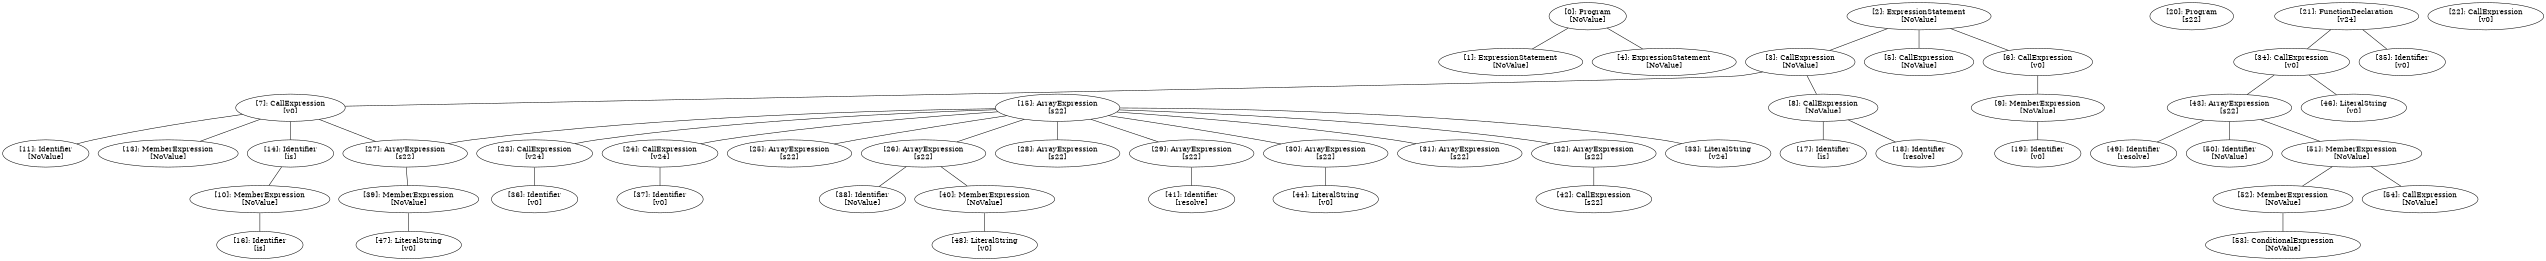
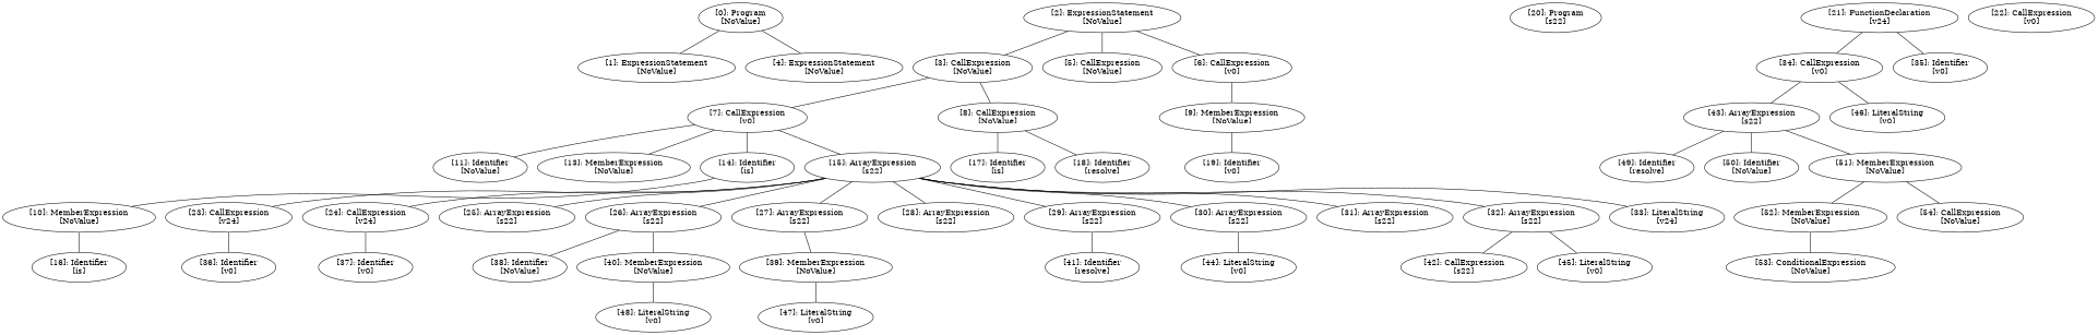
  graph {
    n1 [label="[0]: Program\n[NoValue]"]
    n2 [label="[1]: ExpressionStatement\n[NoValue]"]
    n3 [label="[4]: ExpressionStatement\n[NoValue]"]
    n4 [label="[2]: ExpressionStatement\n[NoValue]"]
    n5 [label="[3]: CallExpression\n[NoValue]"]
    n6 [label="[5]: CallExpression\n[NoValue]"]
    n7 [label="[6]: CallExpression\n[v0]"]
    n8 [label="[7]: CallExpression\n[v0]"]
    n9 [label="[8]: CallExpression\n[NoValue]"]
    n10 [label="[9]: MemberExpression\n[NoValue]"]
    n11 [label="[11]: Identifier\n[NoValue]"]
    n12 [label="[13]: MemberExpression\n[NoValue]"]
    n13 [label="[14]: Identifier\n[is]"]
    n14 [label="[15]: ArrayExpression\n[s22]"]
    n15 [label="[17]: Identifier\n[is]"]
    n16 [label="[18]: Identifier\n[resolve]"]
    n17 [label="[19]: Identifier\n[v0]"]
    n18 [label="[10]: MemberExpression\n[NoValue]"]
    n19 [label="[16]: Identifier\n[is]"]
    n20 [label="[23]: CallExpression\n[v24]"]
    n21 [label="[24]: CallExpression\n[v24]"]
    n22 [label="[25]: ArrayExpression\n[s22]"]
    n23 [label="[26]: ArrayExpression\n[s22]"]
    n24 [label="[27]: ArrayExpression\n[s22]"]
    n25 [label="[28]: ArrayExpression\n[s22]"]
    n26 [label="[29]: ArrayExpression\n[s22]"]
    n27 [label="[30]: ArrayExpression\n[s22]"]
    n28 [label="[31]: ArrayExpression\n[s22]"]
    n29 [label="[32]: ArrayExpression\n[s22]"]
    n30 [label="[33]: LiteralString\n[v24]"]
    n31 [label="[36]: Identifier\n[v0]"]
    n32 [label="[37]: Identifier\n[v0]"]
    n33 [label="[38]: Identifier\n[NoValue]"]
    n34 [label="[40]: MemberExpression\n[NoValue]"]
    n35 [label="[39]: MemberExpression\n[NoValue]"]
    n36 [label="[41]: Identifier\n[resolve]"]
    n37 [label="[44]: LiteralString\n[v0]"]
    n38 [label="[42]: CallExpression\n[s22]"]
+   n39 [label="[45]: LiteralString\n[v0]"]
    n40 [label="[20]: Program\n[s22]"]
    n41 [label="[21]: FunctionDeclaration\n[v24]"]
    n42 [label="[34]: CallExpression\n[v0]"]
    n43 [label="[35]: Identifier\n[v0]"]
    n44 [label="[43]: ArrayExpression\n[s22]"]
    n45 [label="[46]: LiteralString\n[v0]"]
    n46 [label="[22]: CallExpression\n[v0]"]
    n47 [label="[48]: LiteralString\n[v0]"]
    n48 [label="[47]: LiteralString\n[v0]"]
    n49 [label="[49]: Identifier\n[resolve]"]
    n50 [label="[50]: Identifier\n[NoValue]"]
    n51 [label="[51]: MemberExpression\n[NoValue]"]
    n52 [label="[52]: MemberExpression\n[NoValue]"]
    n53 [label="[54]: CallExpression\n[NoValue]"]
    n54 [label="[53]: ConditionalExpression\n[NoValue]"]
    n1 -- n2
    n1 -- n3
    n4 -- n5
    n4 -- n6
    n4 -- n7
    n5 -- n8
    n5 -- n9
    n7 -- n10
    n8 -- n11
    n8 -- n12
    n8 -- n13
-   n8 -- n24
+   n8 -- n14
    n9 -- n15
    n9 -- n16
    n10 -- n17
    n13 -- n18
    n14 -- n20
    n14 -- n21
    n14 -- n22
    n14 -- n23
    n14 -- n24
    n14 -- n25
    n14 -- n26
    n14 -- n27
    n14 -- n28
    n14 -- n29
    n14 -- n30
    n18 -- n19
    n20 -- n31
    n21 -- n32
    n23 -- n33
    n23 -- n34
    n24 -- n35
    n26 -- n36
    n27 -- n37
    n29 -- n38
+   n29 -- n39
    n34 -- n47
    n35 -- n48
    n41 -- n42
    n41 -- n43
    n42 -- n44
    n42 -- n45
    n44 -- n49
    n44 -- n50
    n44 -- n51
    n51 -- n52
    n51 -- n53
    n52 -- n54
  }
